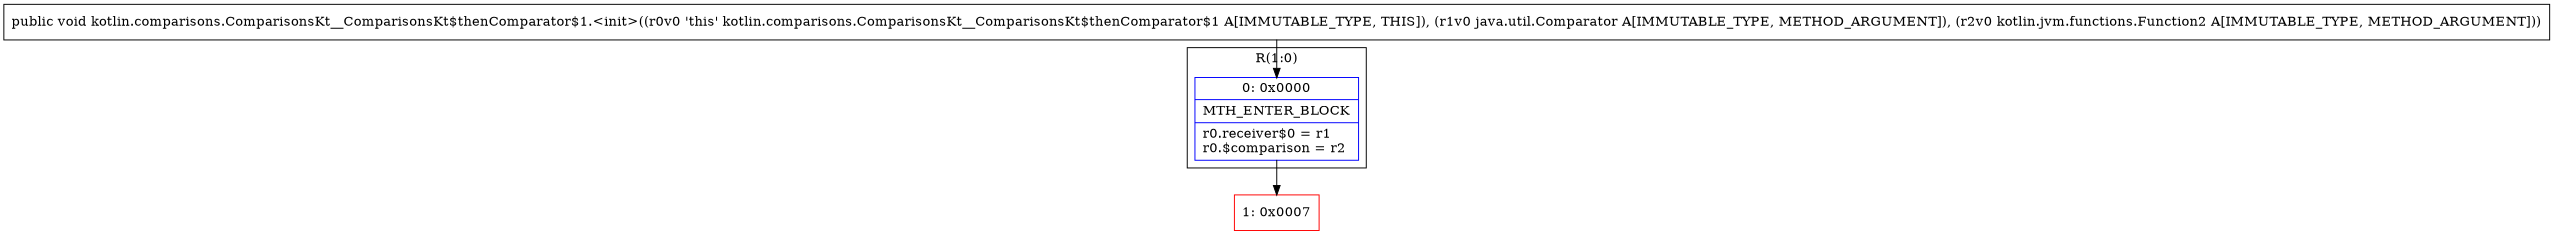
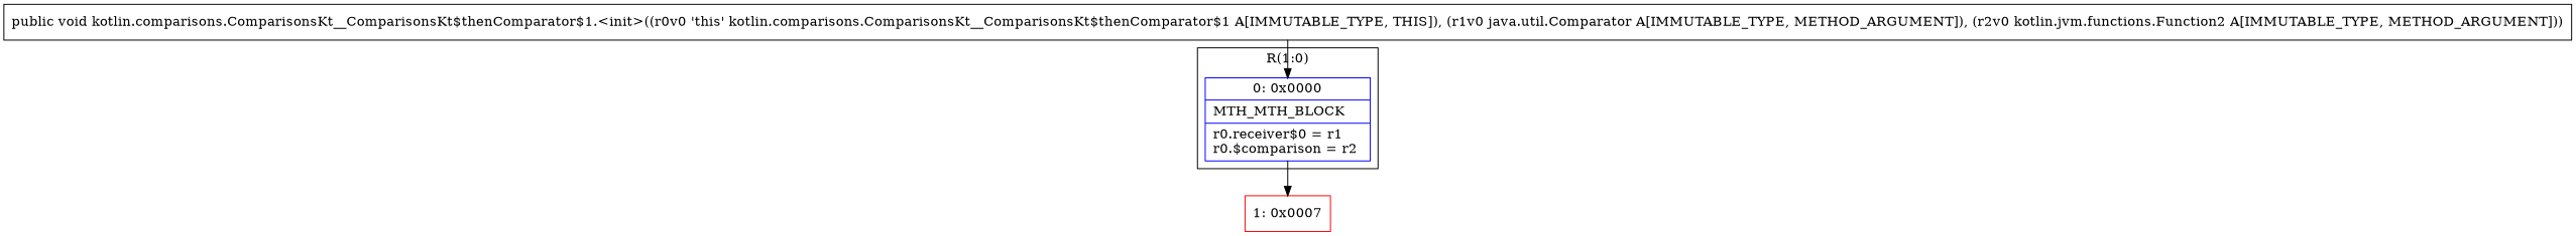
  digraph {
    node [shape=record]
-   n1 [color=blue label="{0\:\ 0x0000|MTH_ENTER_BLOCK\l|r0.receiver$0 = r1\lr0.$comparison = r2\l}"]
+   n1 [color=blue label="{0\:\ 0x0000|MTH_MTH_BLOCK\l|r0.receiver$0 = r1\lr0.$comparison = r2\l}"]
    n2 [color=red label="{1\:\ 0x0007}"]
    n3 [label="{public void kotlin.comparisons.ComparisonsKt__ComparisonsKt$thenComparator$1.\<init\>((r0v0 'this' kotlin.comparisons.ComparisonsKt__ComparisonsKt$thenComparator$1 A[IMMUTABLE_TYPE, THIS]), (r1v0 java.util.Comparator A[IMMUTABLE_TYPE, METHOD_ARGUMENT]), (r2v0 kotlin.jvm.functions.Function2 A[IMMUTABLE_TYPE, METHOD_ARGUMENT])) }"]
    subgraph cluster_1 {
      label="R(1:0)"
      n1
    }
    n1 -> n2
    n3 -> n1
  }
